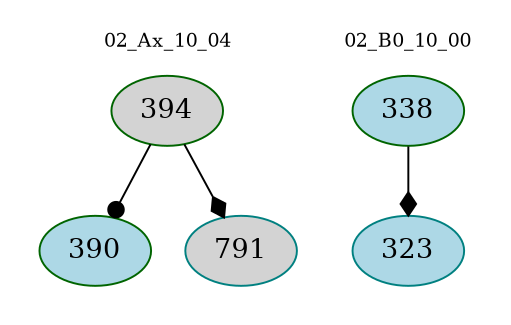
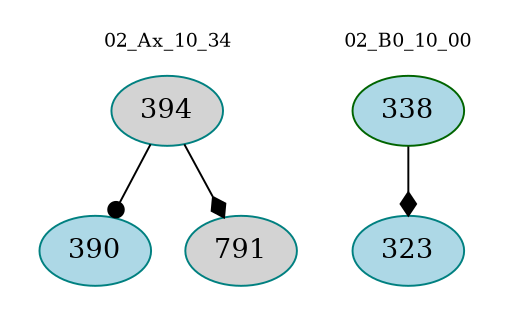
  digraph {
    node [color=darkgreen fillcolor=lightblue style=filled]
    edge [arrowhead=diamond color=black]
-   n1 [fillcolor=lightgrey label=394]
-   n2 [label=390]
+   n1 [color=teal fillcolor=lightgrey label=394]
+   n2 [color=teal label=390]
    n3 [color=teal fillcolor=lightgrey label=791]
    n4 [label=338]
    n5 [color=teal label=323]
    subgraph cluster_1 {
      color=white
      fontsize=10
-     label="02_Ax_10_04"
+     label="02_Ax_10_34"
      n1
      n2
      n3
    }
    subgraph cluster_2 {
      color=white
      fontsize=10
      label="02_B0_10_00"
      n4
      n5
    }
    n1 -> n2 [arrowhead=dot]
    n1 -> n3
    n4 -> n5
  }
